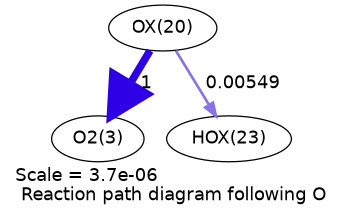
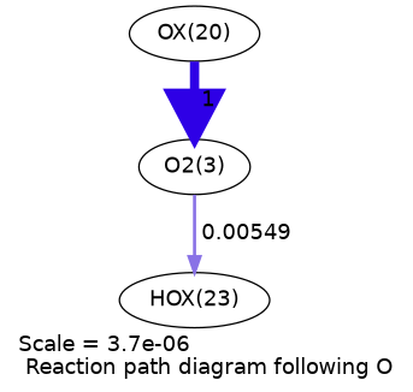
  digraph {
    fontname=Helvetica
    label="Scale = 3.7e-06\l Reaction path diagram following O"
    node [fontname=Helvetica]
    edge [fontname=Helvetica]
    n1 [label="O2(3)"]
    n2 [label="OX(20)"]
    n3 [label="HOX(23)"]
    n2 -> n1 [arrowsize=3 color="0.7, 1.5, 0.9" label=" 1" penwidth=6]
-   n2 -> n3 [arrowsize=1.03 color="0.7, 0.505, 0.9" label=" 0.00549" penwidth=2.07]
+   n1 -> n3 [arrowsize=1.03 color="0.7, 0.505, 0.9" label=" 0.00549" penwidth=2.07]
  }
